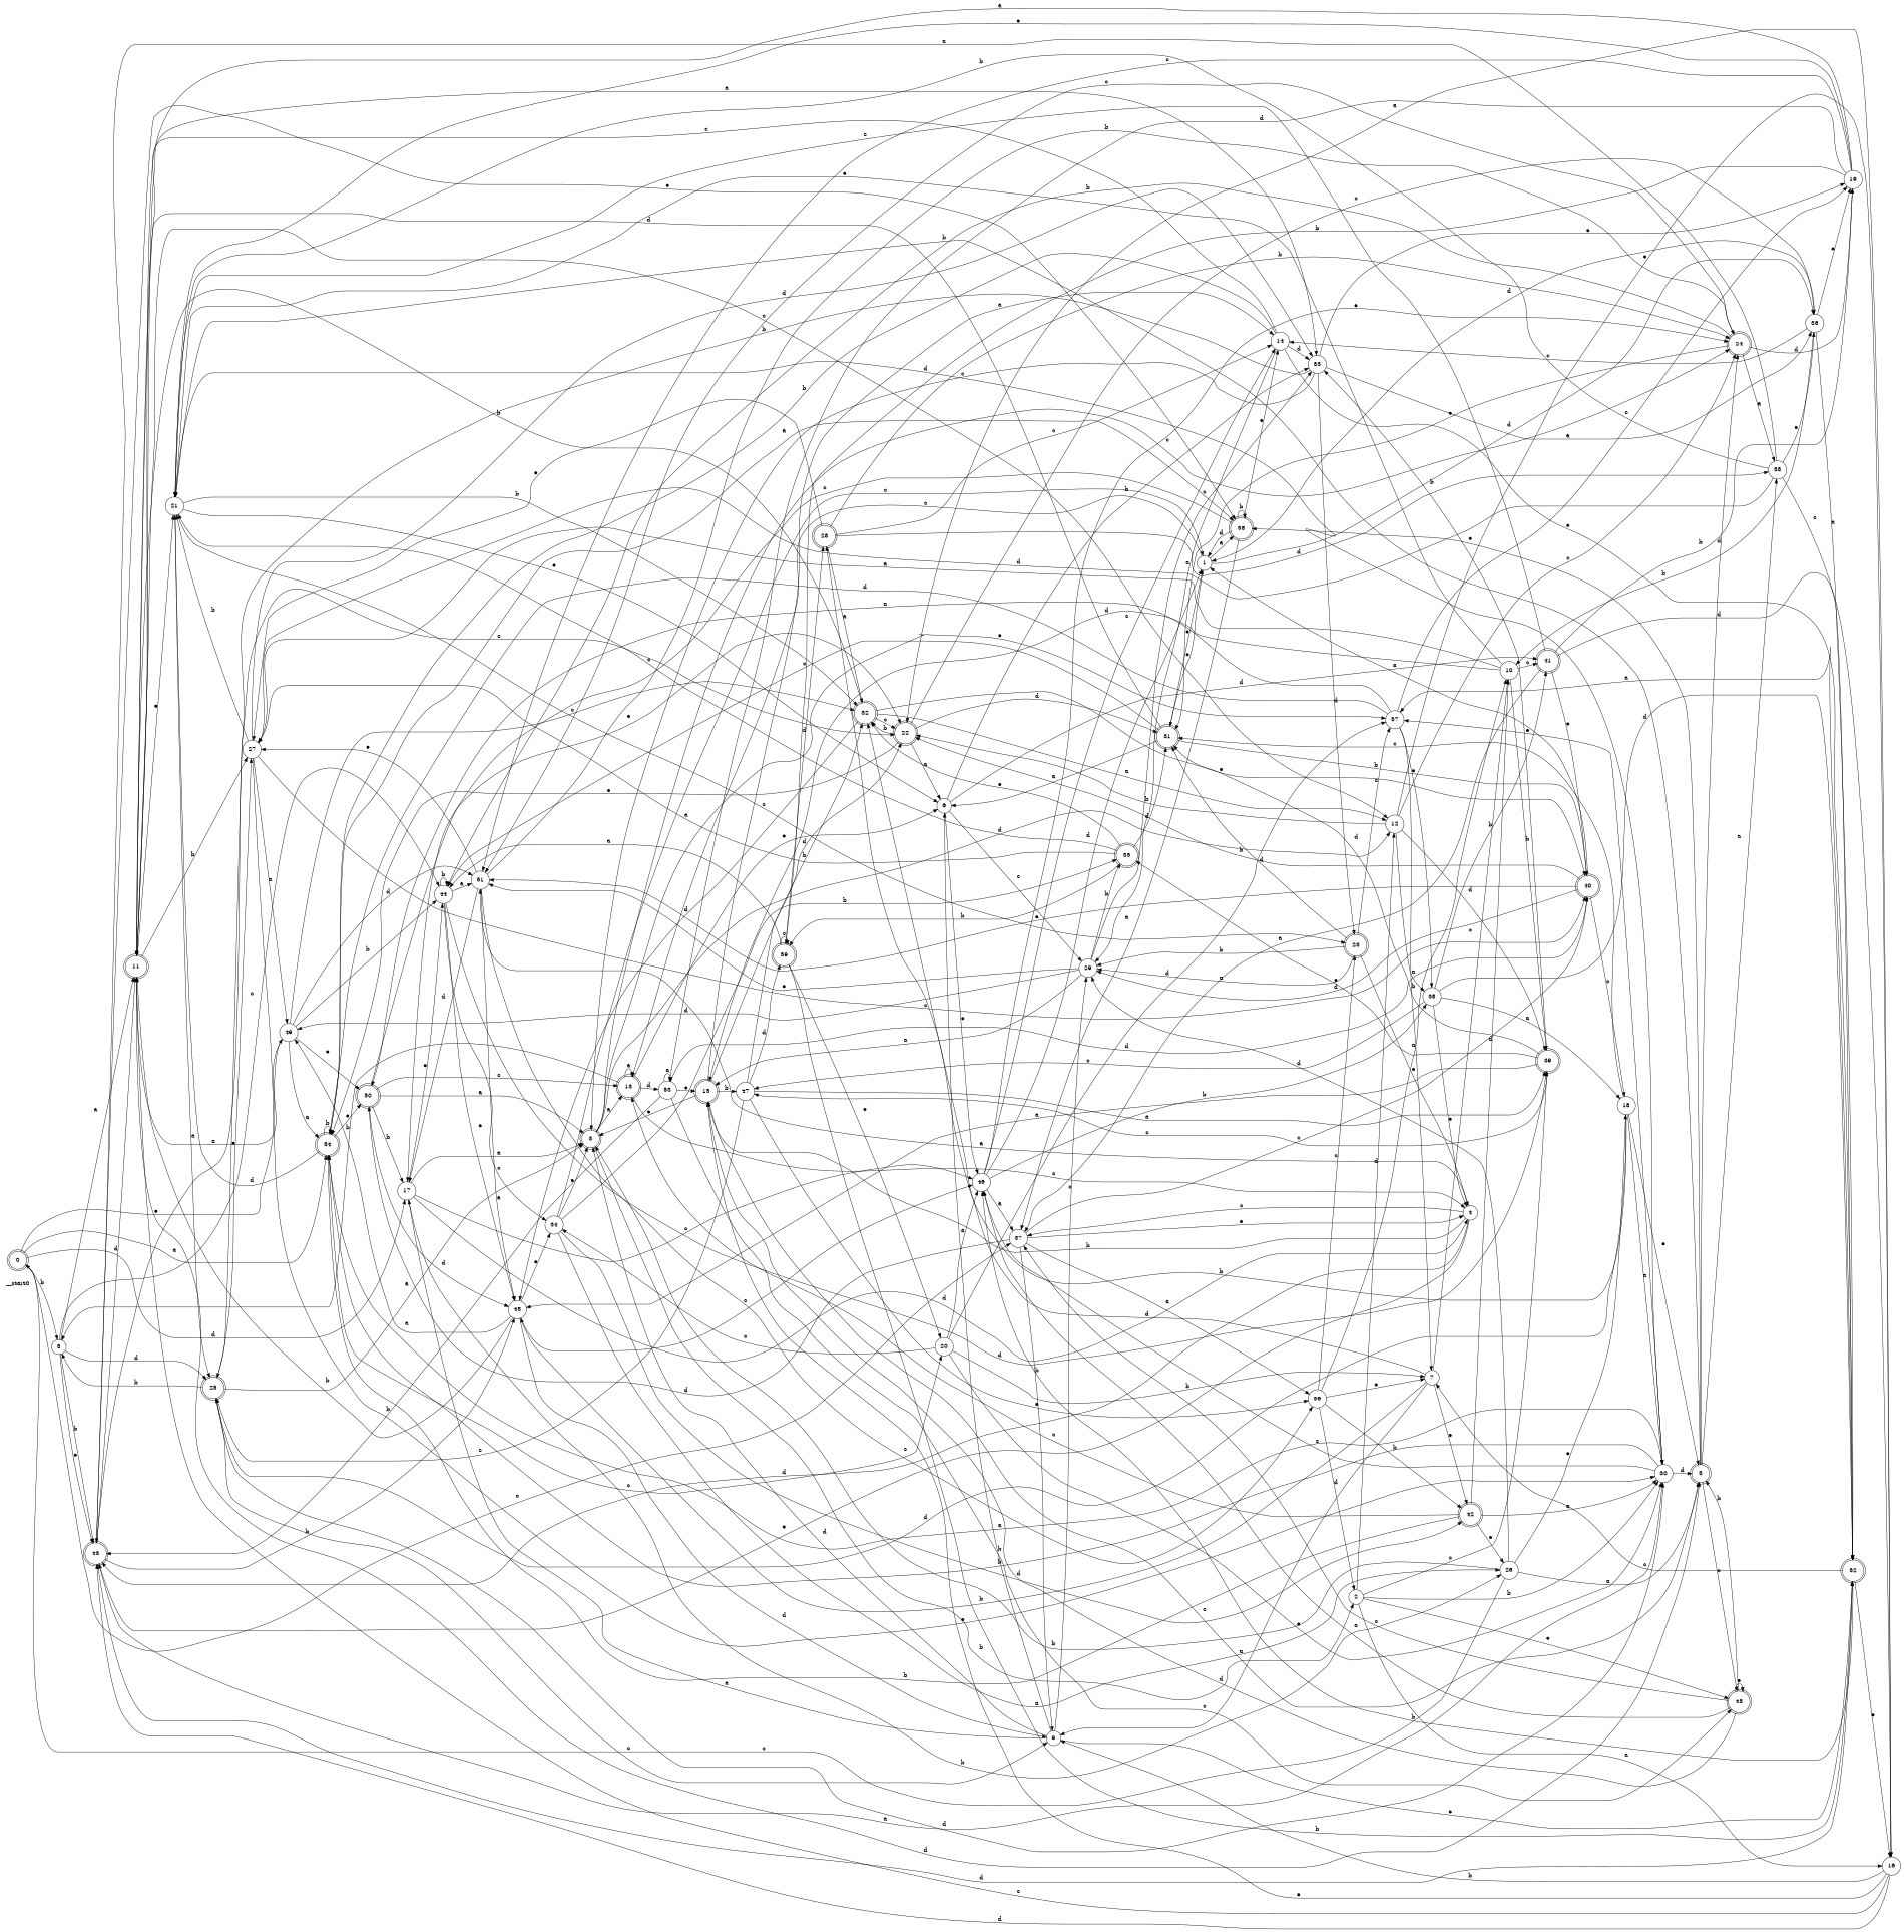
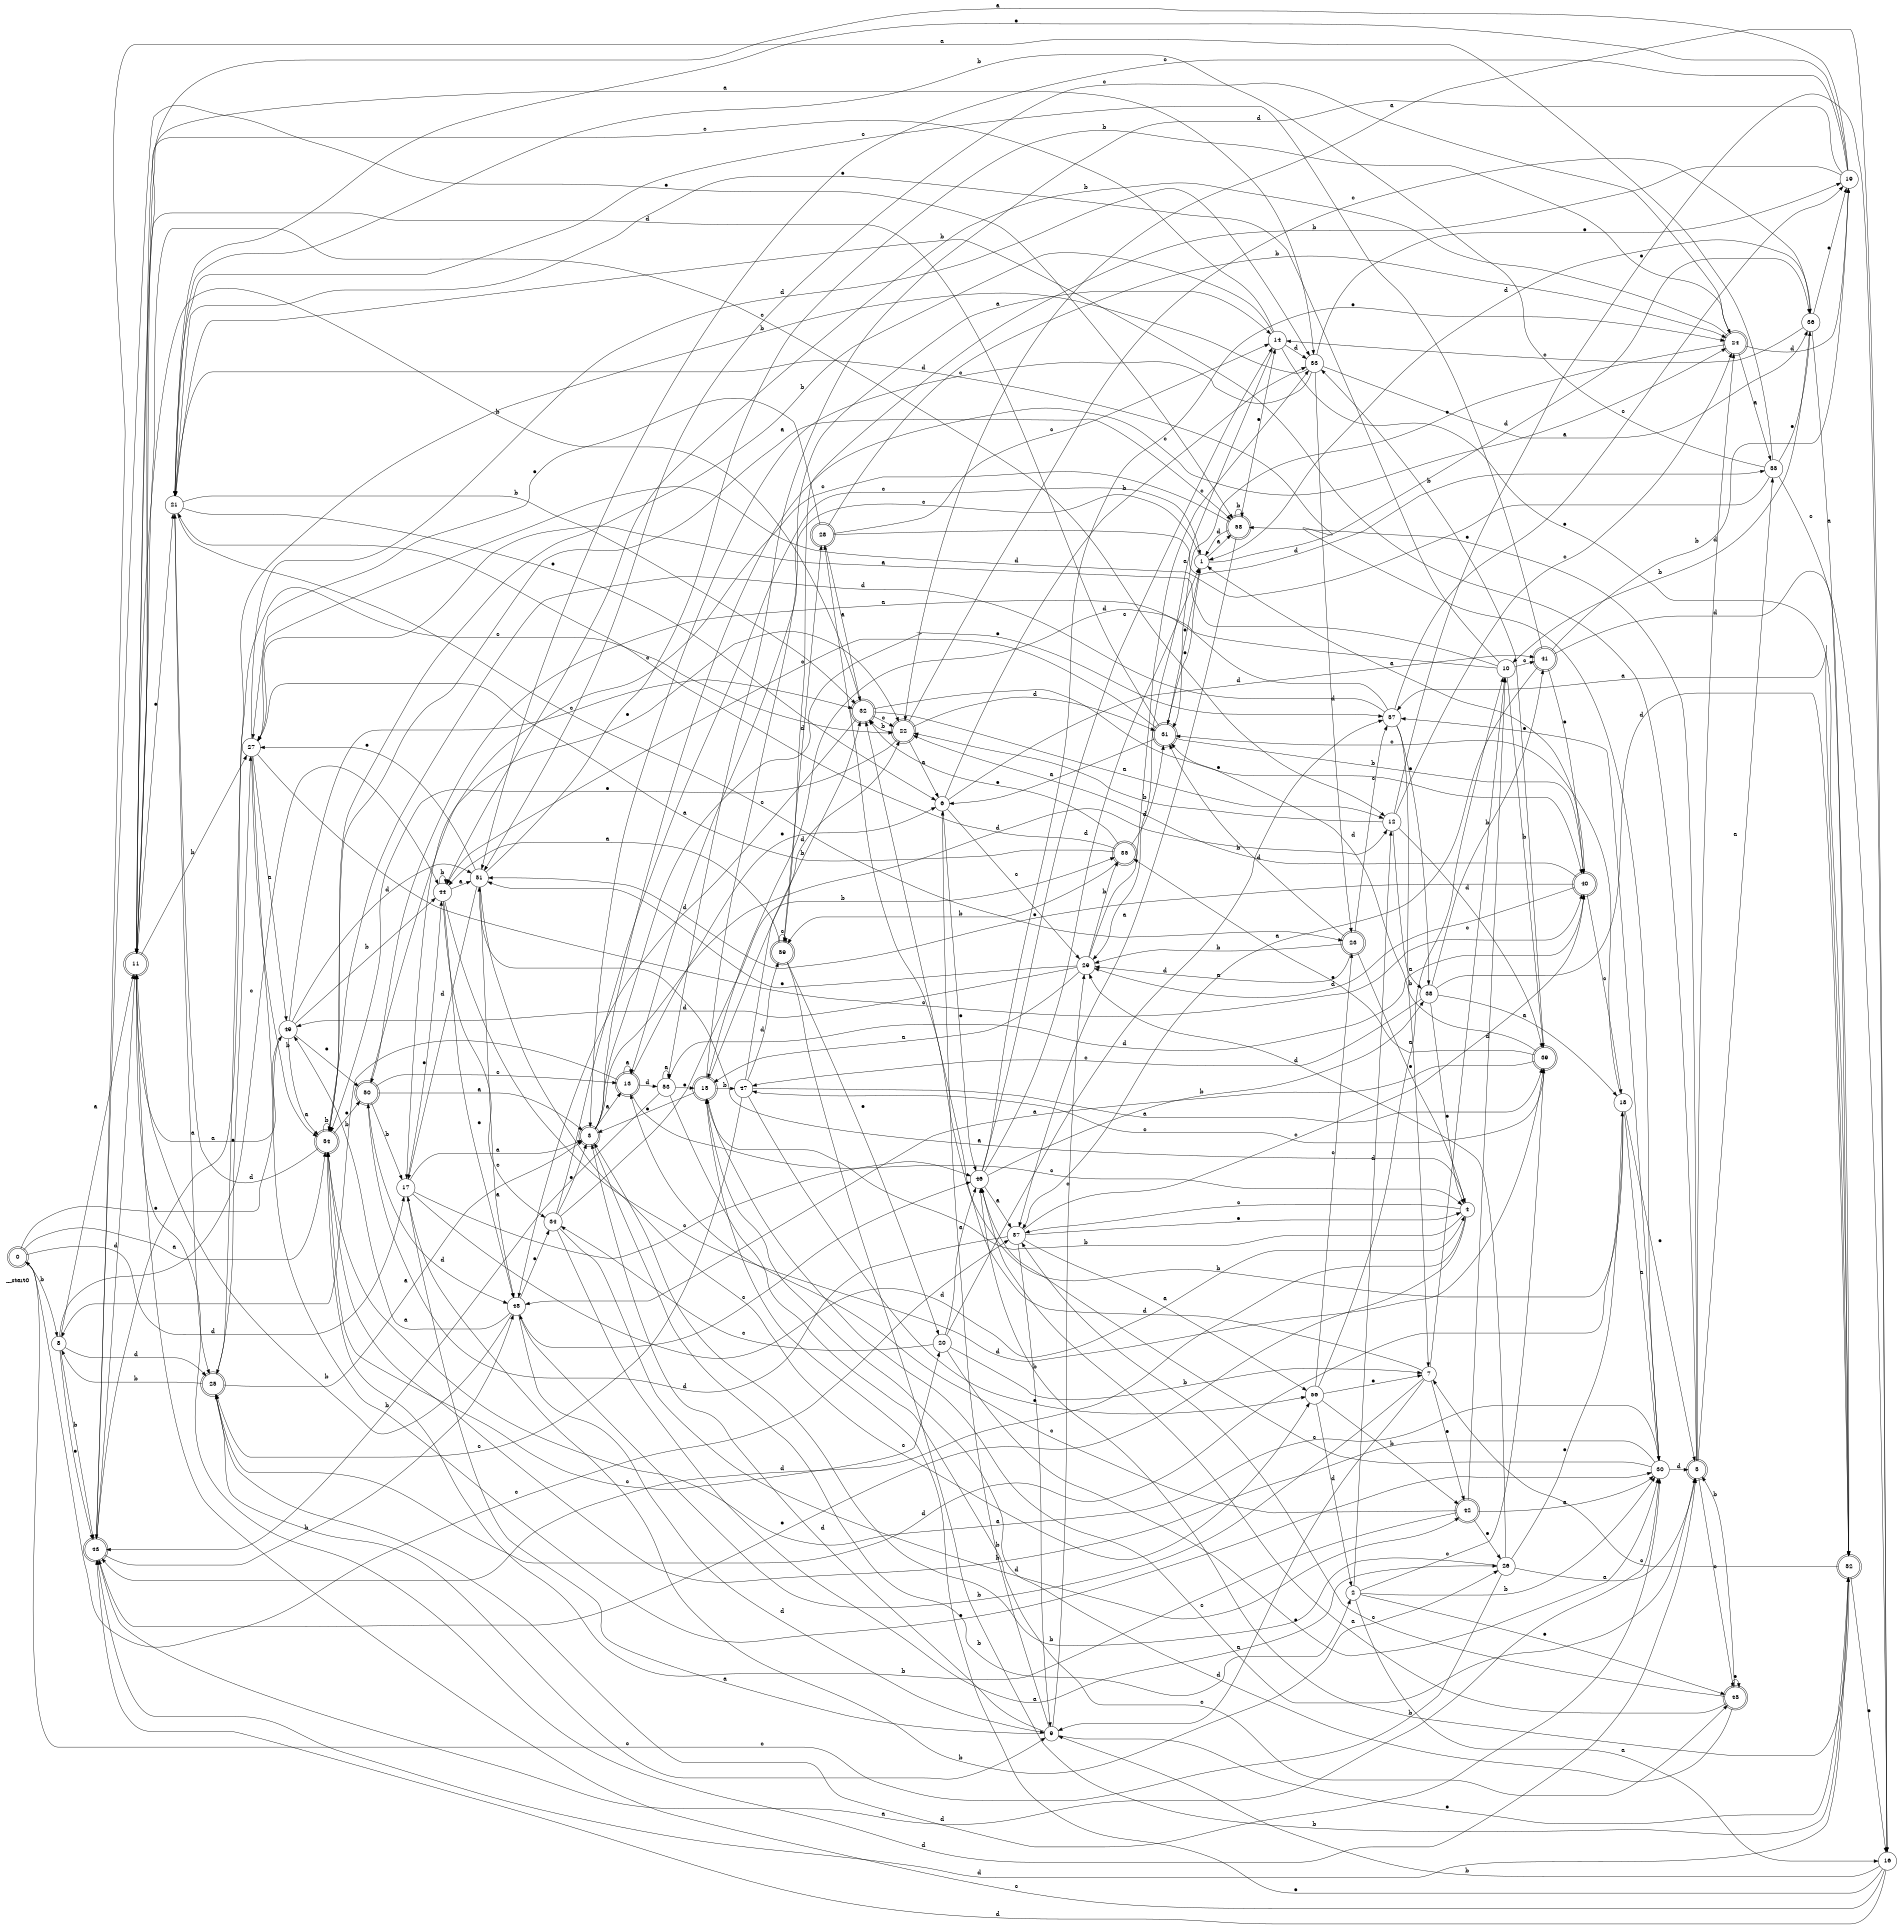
  digraph {
    fontname="DejaVu Serif"
    rankdir=LR
    node [fontname="DejaVu Serif" shape=circle color=black fillcolor=white style=filled]
    edge [fontname="DejaVu Serif"]
    __start0 [shape=none color="" fillcolor="" style=""]
    n2 [label=0 shape=doublecircle style="rounded,filled"]
    n3 [label=8]
    n4 [label=17]
    n5 [label=37]
    n6 [label=49]
    n7 [label=54 shape=doublecircle style="rounded,filled"]
    n8 [label=43 shape=doublecircle style="rounded,filled"]
    n9 [label=11 shape=doublecircle style="rounded,filled"]
    n10 [label=25 shape=doublecircle style="rounded,filled"]
    n11 [label=44]
    n12 [label=3 shape=doublecircle style="rounded,filled"]
    n13 [label=4]
    n14 [label=46]
    n15 [label=26]
    n16 [label=9]
    n17 [label=40 shape=doublecircle style="rounded,filled"]
    n18 [label=50 shape=doublecircle style="rounded,filled"]
    n19 [label=56]
    n20 [label=51]
    n21 [label=32 shape=doublecircle style="rounded,filled"]
    n22 [label=21]
    n23 [label=58 shape=doublecircle style="rounded,filled"]
    n24 [label=20]
    n25 [label=1]
    n26 [label=13 shape=doublecircle style="rounded,filled"]
    n27 [label=31 shape=doublecircle style="rounded,filled"]
    n28 [label=36]
    n29 [label=6]
    n30 [label=53]
    n31 [label=30]
    n32 [label=23 shape=doublecircle style="rounded,filled"]
    n33 [label=10]
    n34 [label=52 shape=doublecircle style="rounded,filled"]
    n35 [label=14]
    n36 [label=19]
    n37 [label=2]
    n38 [label=12]
    n39 [label=16]
    n40 [label=39 shape=doublecircle style="rounded,filled"]
    n41 [label=45 shape=doublecircle style="rounded,filled"]
    n42 [label=24 shape=doublecircle style="rounded,filled"]
    n43 [label=22 shape=doublecircle style="rounded,filled"]
    n44 [label=38]
    n45 [label=15 shape=doublecircle style="rounded,filled"]
    n46 [label=57]
    n47 [label=5 shape=doublecircle style="rounded,filled"]
    n48 [label=33]
    n49 [label=48]
    n50 [label=47]
    n51 [label=35 shape=doublecircle style="rounded,filled"]
    n52 [label=55]
    n53 [label=7]
    n54 [label=27]
    n55 [label=29]
    n56 [label=41 shape=doublecircle style="rounded,filled"]
    n57 [label=42 shape=doublecircle style="rounded,filled"]
    n58 [label=34]
    n59 [label=18]
    n60 [label=59 shape=doublecircle style="rounded,filled"]
    n61 [label=28 shape=doublecircle style="rounded,filled"]
    n2 -> n3 [label=b]
    n2 -> n4 [label=d]
    n2 -> n5 [label=c]
    n2 -> n6 [label=e]
    n2 -> n7 [label=a]
    n3 -> n8 [label=b]
    n3 -> n8 [label=e]
    n3 -> n9 [label=a]
    n3 -> n10 [label=d]
    n3 -> n11 [label=c]
    n4 -> n11 [label=e]
    n4 -> n12 [label=a]
    n4 -> n13 [label=d]
    n4 -> n14 [label=c]
    n4 -> n15 [label=b]
    n5 -> n13 [label=e]
    n5 -> n16 [label=b]
    n5 -> n17 [label=c]
    n5 -> n18 [label=d]
    n5 -> n19 [label=a]
    n6 -> n7 [label=a]
    n6 -> n9 [label=a]
    n6 -> n11 [label=b]
    n6 -> n18 [label=e]
    n6 -> n20 [label=d]
    n6 -> n21 [label=c]
    n7 -> n7 [label=b]
    n7 -> n18 [label=e]
    n7 -> n22 [label=d]
    n7 -> n23 [label=a]
    n7 -> n24 [label=c]
    n8 -> n9 [label=d]
    n8 -> n23 [label=e]
    n8 -> n31 [label=a]
    n8 -> n43 [label=c]
    n8 -> n49 [label=b]
    n9 -> n22 [label=e]
    n9 -> n38 [label=c]
    n9 -> n47 [label=d]
    n9 -> n48 [label=a]
    n9 -> n54 [label=b]
    n10 -> n3 [label=b]
    n10 -> n12 [label=a]
    n10 -> n16 [label=c]
    n10 -> n31 [label=d]
    n10 -> n54 [label=e]
    n11 -> n11 [label=b]
    n11 -> n20 [label=a]
    n11 -> n40 [label=d]
    n11 -> n49 [label=e]
    n11 -> n58 [label=c]
    n12 -> n26 [label=a]
    n12 -> n37 [label=b]
    n12 -> n38 [label=d]
    n12 -> n42 [label=c]
    n12 -> n46 [label=e]
    n13 -> n5 [label=c]
    n13 -> n8 [label=d]
    n13 -> n8 [label=e]
    n13 -> n20 [label=a]
    n13 -> n45 [label=b]
    n14 -> n5 [label=a]
    n14 -> n25 [label=d]
    n14 -> n35 [label=c]
    n14 -> n42 [label=e]
    n14 -> n44 [label=b]
    n15 -> n2 [label=c]
    n15 -> n12 [label=b]
    n15 -> n47 [label=a]
    n15 -> n55 [label=d]
    n15 -> n59 [label=e]
    n16 -> n4 [label=a]
    n16 -> n12 [label=d]
    n16 -> n29 [label=b]
    n16 -> n34 [label=e]
    n16 -> n55 [label=c]
    n17 -> n20 [label=e]
    n17 -> n25 [label=a]
    n17 -> n43 [label=b]
    n17 -> n55 [label=d]
    n17 -> n59 [label=c]
    n18 -> n4 [label=b]
    n18 -> n12 [label=a]
    n18 -> n26 [label=c]
    n18 -> n43 [label=e]
    n18 -> n49 [label=d]
    n19 -> n32 [label=c]
    n19 -> n33 [label=a]
    n19 -> n37 [label=d]
    n19 -> n53 [label=e]
    n19 -> n57 [label=b]
    n20 -> n4 [label=d]
    n20 -> n19 [label=c]
    n20 -> n42 [label=b]
    n20 -> n49 [label=a]
    n20 -> n54 [label=e]
    n21 -> n9 [label=b]
    n21 -> n17 [label=e]
    n21 -> n38 [label=a]
    n21 -> n43 [label=c]
    n21 -> n49 [label=d]
    n22 -> n10 [label=a]
    n22 -> n21 [label=b]
    n22 -> n29 [label=e]
    n22 -> n31 [label=d]
    n22 -> n32 [label=c]
    n23 -> n4 [label=c]
    n23 -> n5 [label=a]
    n23 -> n23 [label=b]
    n23 -> n25 [label=d]
    n23 -> n35 [label=e]
    n24 -> n14 [label=a]
    n24 -> n31 [label=e]
    n24 -> n46 [label=d]
    n24 -> n53 [label=b]
    n24 -> n58 [label=c]
    n25 -> n23 [label=a]
    n25 -> n26 [label=c]
    n25 -> n27 [label=e]
    n25 -> n28 [label=d]
    n26 -> n3 [label=b]
    n26 -> n13 [label=c]
    n26 -> n26 [label=a]
    n26 -> n29 [label=e]
    n26 -> n30 [label=d]
    n27 -> n9 [label=d]
    n27 -> n11 [label=c]
    n27 -> n17 [label=b]
    n27 -> n25 [label=e]
    n27 -> n29 [label=a]
    n28 -> n25 [label=d]
    n28 -> n33 [label=b]
    n28 -> n34 [label=a]
    n28 -> n35 [label=c]
    n28 -> n36 [label=e]
    n29 -> n14 [label=e]
    n29 -> n48 [label=b]
    n29 -> n55 [label=c]
    n29 -> n56 [label=d]
    n30 -> n8 [label=b]
    n30 -> n17 [label=d]
    n30 -> n30 [label=a]
    n30 -> n41 [label=c]
    n30 -> n45 [label=e]
    n31 -> n7 [label=a]
    n31 -> n7 [label=b]
    n31 -> n14 [label=c]
    n31 -> n46 [label=e]
    n31 -> n47 [label=d]
    n32 -> n13 [label=e]
    n32 -> n27 [label=d]
    n32 -> n46 [label=c]
    n32 -> n55 [label=a]
    n32 -> n55 [label=b]
    n33 -> n22 [label=e]
    n33 -> n40 [label=b]
    n33 -> n45 [label=d]
    n33 -> n54 [label=a]
    n33 -> n56 [label=c]
    n34 -> n8 [label=d]
    n34 -> n14 [label=b]
    n34 -> n39 [label=e]
    n34 -> n46 [label=a]
    n34 -> n53 [label=c]
    n35 -> n7 [label=b]
    n35 -> n9 [label=c]
    n35 -> n34 [label=e]
    n35 -> n48 [label=d]
    n35 -> n55 [label=a]
    n36 -> n9 [label=a]
    n36 -> n20 [label=c]
    n36 -> n22 [label=e]
    n36 -> n30 [label=d]
    n36 -> n60 [label=b]
    n37 -> n31 [label=b]
    n37 -> n38 [label=d]
    n37 -> n39 [label=a]
    n37 -> n40 [label=c]
    n37 -> n41 [label=e]
    n38 -> n39 [label=e]
    n38 -> n40 [label=d]
    n38 -> n42 [label=c]
    n38 -> n43 [label=b]
    n38 -> n44 [label=a]
    n39 -> n8 [label=d]
    n39 -> n9 [label=c]
    n39 -> n16 [label=b]
    n39 -> n43 [label=a]
    n39 -> n45 [label=e]
    n40 -> n27 [label=d]
    n40 -> n48 [label=b]
    n40 -> n49 [label=a]
    n40 -> n50 [label=c]
    n40 -> n51 [label=e]
    n41 -> n5 [label=c]
    n41 -> n14 [label=a]
    n41 -> n41 [label=e]
    n41 -> n45 [label=d]
    n41 -> n47 [label=b]
    n42 -> n11 [label=b]
    n42 -> n20 [label=c]
    n42 -> n27 [label=e]
    n42 -> n36 [label=d]
    n42 -> n52 [label=a]
    n43 -> n7 [label=e]
    n43 -> n21 [label=b]
    n43 -> n27 [label=d]
    n43 -> n28 [label=c]
    n43 -> n29 [label=a]
    n44 -> n13 [label=e]
    n44 -> n34 [label=d]
    n44 -> n50 [label=c]
    n44 -> n56 [label=b]
    n44 -> n59 [label=a]
    n45 -> n12 [label=e]
    n45 -> n35 [label=a]
    n45 -> n43 [label=d]
    n45 -> n47 [label=c]
    n45 -> n50 [label=b]
    n46 -> n7 [label=d]
    n46 -> n18 [label=a]
    n46 -> n36 [label=c]
    n46 -> n44 [label=e]
    n46 -> n53 [label=b]
    n47 -> n22 [label=b]
    n47 -> n23 [label=e]
    n47 -> n41 [label=c]
    n47 -> n42 [label=d]
    n47 -> n52 [label=a]
    n48 -> n10 [label=b]
    n48 -> n12 [label=c]
    n48 -> n28 [label=a]
    n48 -> n32 [label=d]
    n48 -> n36 [label=e]
    n49 -> n6 [label=a]
    n49 -> n9 [label=b]
    n49 -> n14 [label=c]
    n49 -> n16 [label=d]
    n49 -> n58 [label=e]
    n50 -> n10 [label=c]
    n50 -> n19 [label=e]
    n50 -> n21 [label=b]
    n50 -> n40 [label=a]
    n50 -> n60 [label=d]
    n51 -> n21 [label=e]
    n51 -> n22 [label=c]
    n51 -> n27 [label=d]
    n51 -> n54 [label=a]
    n51 -> n60 [label=b]
    n52 -> n8 [label=a]
    n52 -> n22 [label=b]
    n52 -> n28 [label=e]
    n52 -> n34 [label=c]
    n52 -> n54 [label=d]
    n53 -> n16 [label=a]
    n53 -> n21 [label=d]
    n53 -> n33 [label=c]
    n53 -> n49 [label=b]
    n53 -> n57 [label=e]
    n54 -> n6 [label=a]
-   n54 -> n22 [label=b]
+   n54 -> n7 [label=b]
    n54 -> n17 [label=c]
    n54 -> n31 [label=e]
    n54 -> n48 [label=d]
    n55 -> n6 [label=d]
    n55 -> n20 [label=e]
    n55 -> n45 [label=a]
    n55 -> n48 [label=c]
    n55 -> n51 [label=b]
    n56 -> n5 [label=a]
    n56 -> n17 [label=e]
    n56 -> n22 [label=c]
    n56 -> n36 [label=b]
    n56 -> n39 [label=d]
    n57 -> n7 [label=b]
    n57 -> n15 [label=e]
    n57 -> n26 [label=c]
    n57 -> n31 [label=a]
    n57 -> n33 [label=d]
    n58 -> n12 [label=e]
    n58 -> n15 [label=a]
    n58 -> n25 [label=c]
    n58 -> n51 [label=b]
    n58 -> n57 [label=d]
    n59 -> n10 [label=d]
    n59 -> n27 [label=c]
    n59 -> n31 [label=a]
    n59 -> n47 [label=e]
    n59 -> n61 [label=b]
    n60 -> n11 [label=a]
    n60 -> n24 [label=e]
    n60 -> n34 [label=b]
    n60 -> n60 [label=c]
    n60 -> n61 [label=d]
    n61 -> n21 [label=a]
    n61 -> n35 [label=c]
    n61 -> n42 [label=b]
    n61 -> n52 [label=d]
    n61 -> n54 [label=e]
  }
